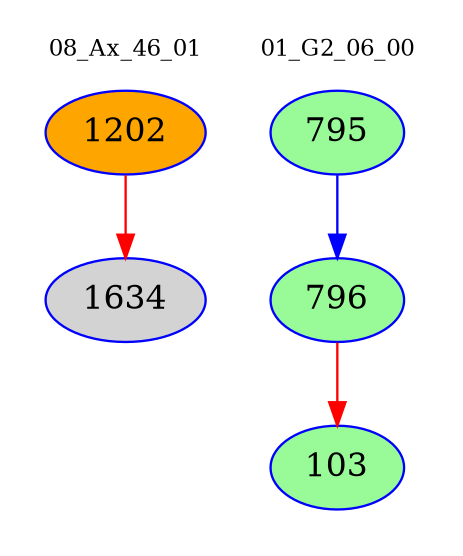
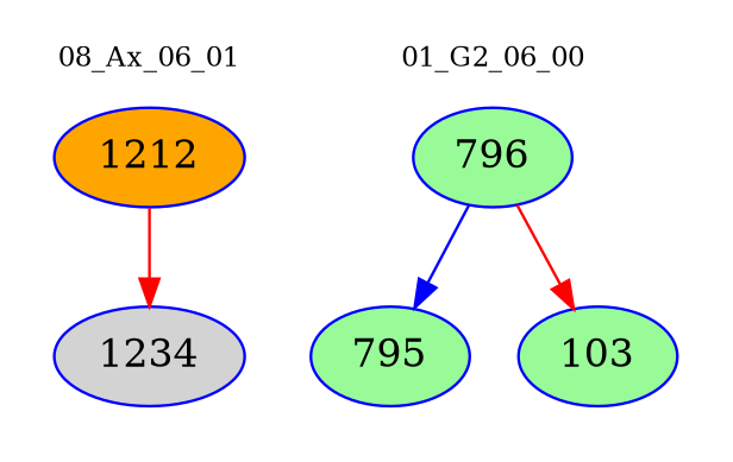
  digraph {
    node [color=blue fillcolor=palegreen style=filled]
    edge [color=red]
-   n1 [fillcolor=orange label=1202]
-   n2 [fillcolor=lightgrey label=1634]
+   n1 [fillcolor=orange label=1212]
+   n2 [fillcolor=lightgrey label=1234]
    n3 [label=796]
    n4 [label=795]
    n5 [label=103]
    subgraph cluster_1 {
      color=white
      fontsize=10
-     label="08_Ax_46_01"
+     label="08_Ax_06_01"
      n1
      n2
    }
    subgraph cluster_2 {
      color=white
      fontsize=10
      label="01_G2_06_00"
      n3
      n4
      n5
    }
    n1 -> n2
-   n4 -> n3 [color=blue]
+   n3 -> n4 [color=blue]
    n3 -> n5
  }
